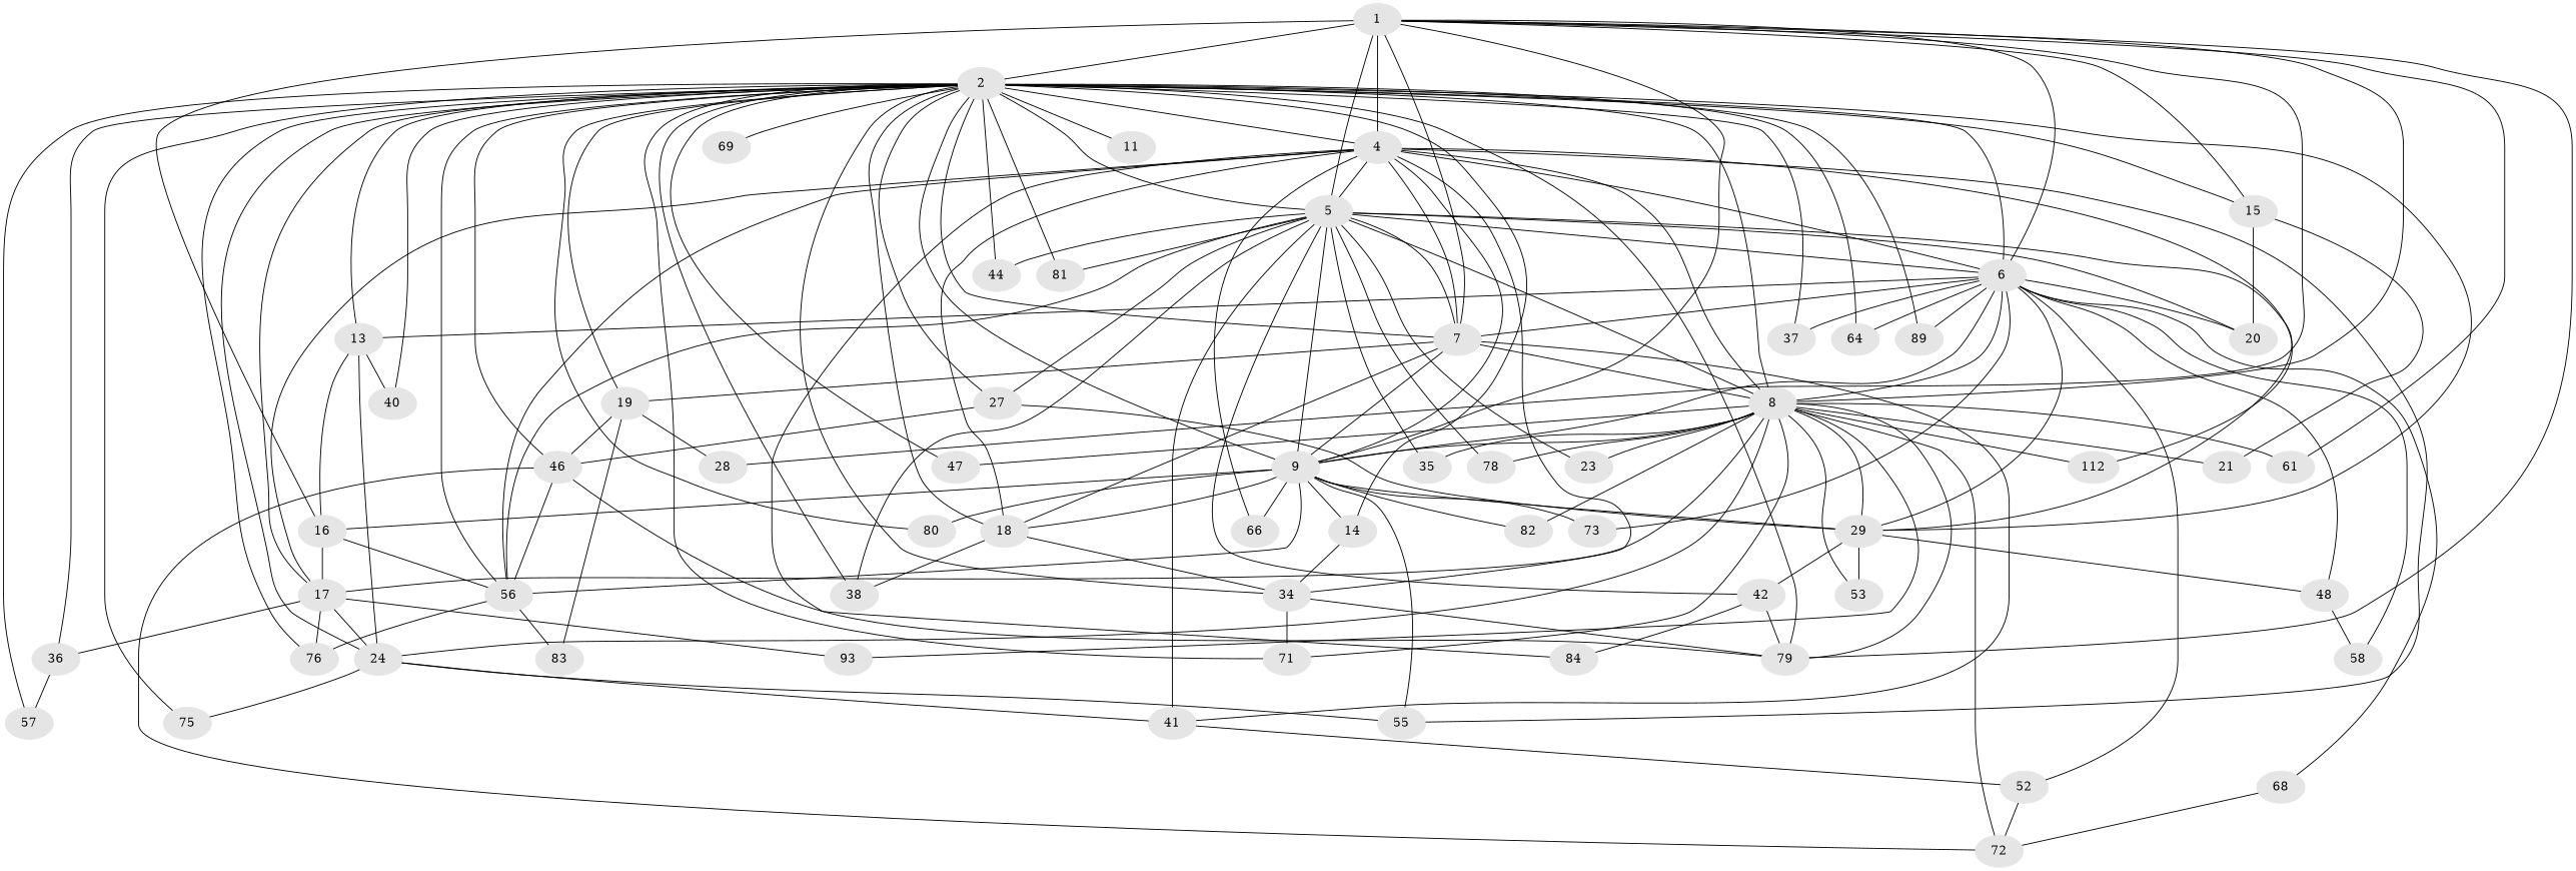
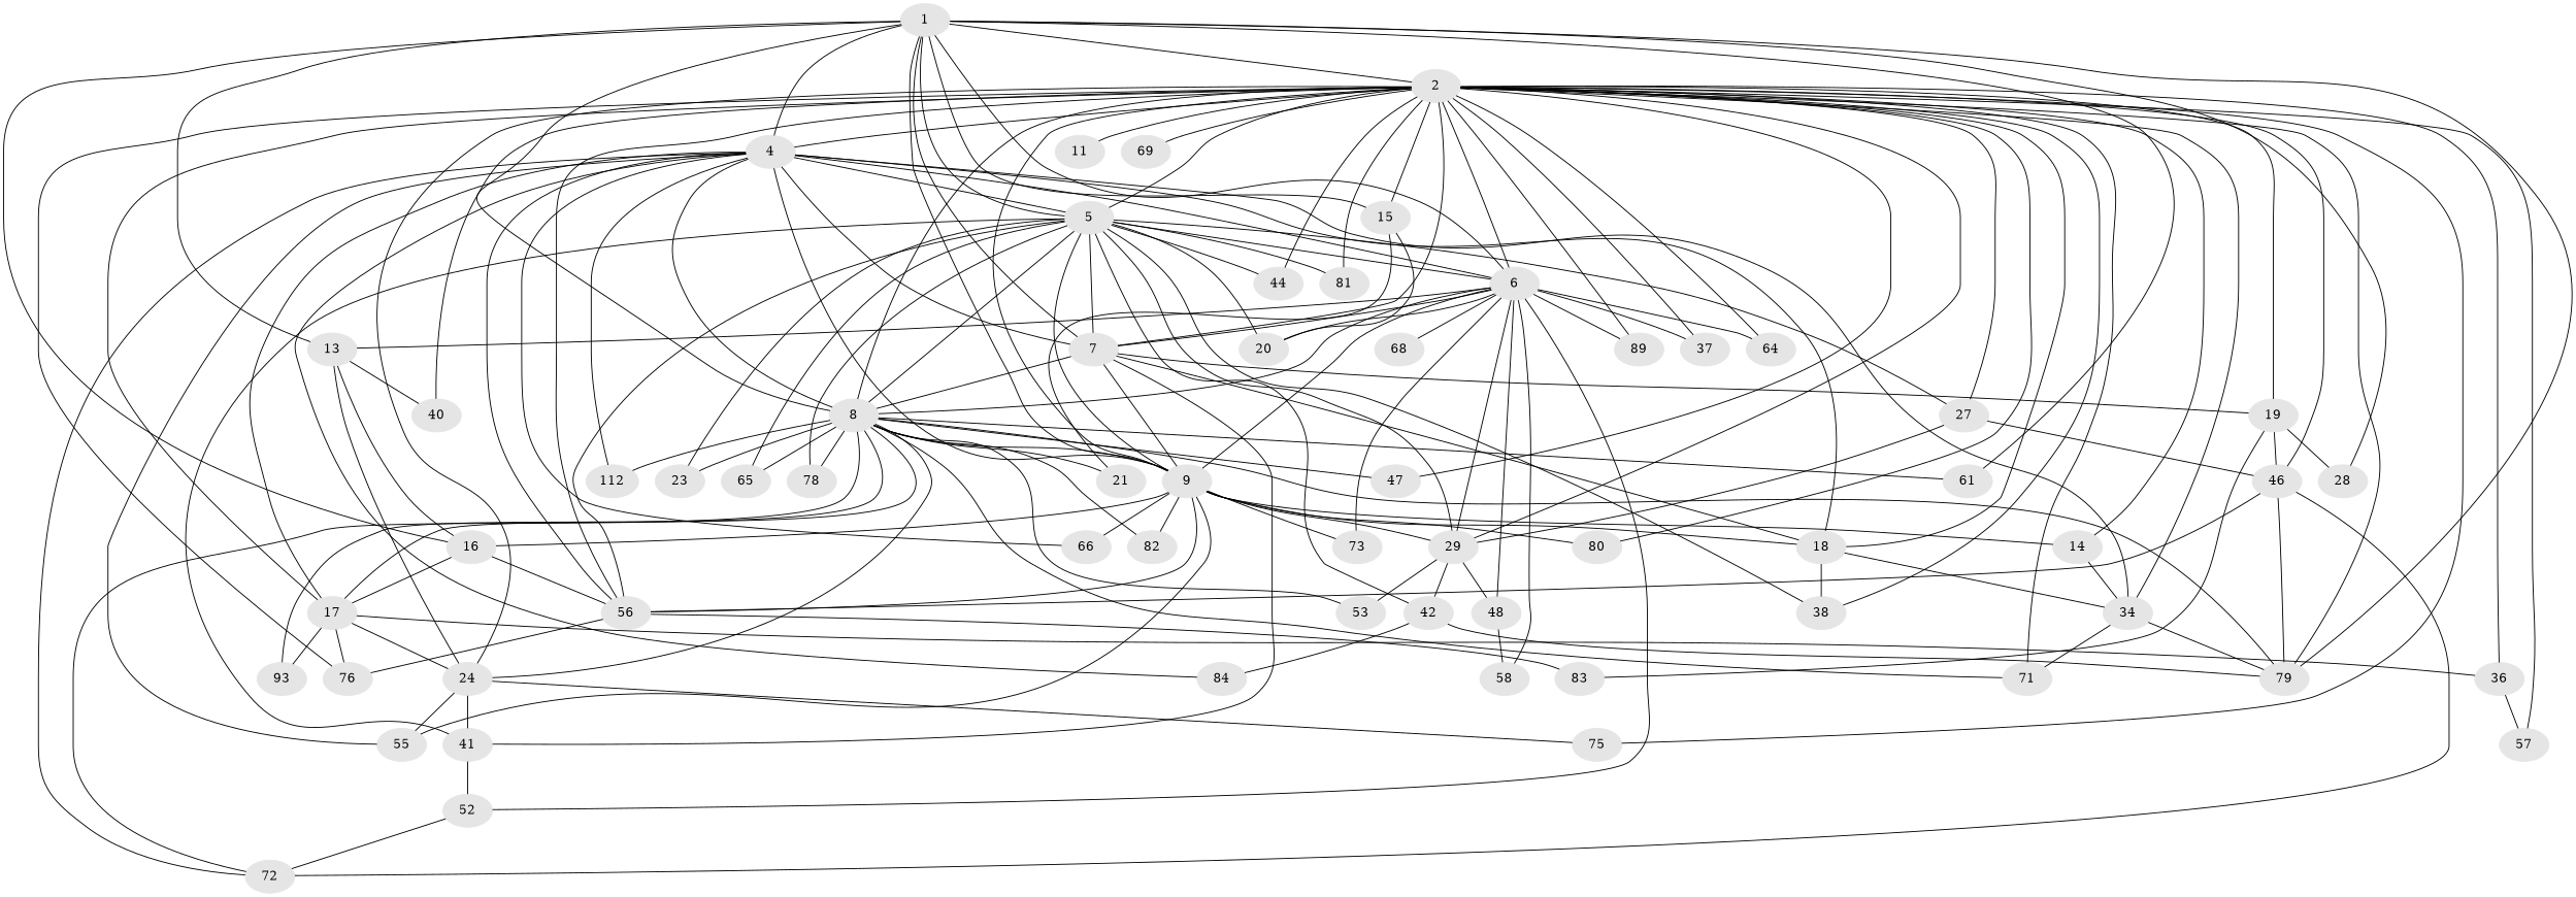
  graph {
    node [color=gray90 style=filled]
    2 [super="+10+26+3+35"]
    4 [super="+88+50+32+31+110+77+96"]
    5 [super="+43+12+33"]
    6
    7
    8 [super="+85+22"]
    9
    15
    79 [super="+121+97"]
    11
    14
    17 [super="+62"]
    18 [super="+63"]
    19
    24 [super="+86+113+25"]
    27 [super="+54"]
    29 [super="+111+91+30"]
    34 [super="+74+39"]
    36
    37
    38 [super="+100"]
    40
    44
    46 [super="+104+90+98"]
    47
    56 [super="+59"]
    57
    64
    69
    71
    75
    76
    80
    81
    89
    1
    13
    16 [super="+51"]
    28
    61
    55 [super="+70"]
    66
    72 [super="+87"]
    84
    112
    20
    23
    41 [super="+108"]
    42
-   65 [label=35]
+   65
    78
    48
    52
    58
    68
    73
    21
    53
    82 [super="+101"]
    93
    83
    2 -- 4 [weight=6]
    2 -- 5 [weight=3]
    2 -- 6 [weight=5]
    2 -- 7 [weight=4]
    2 -- 8 [weight=3]
    2 -- 9 [weight=3]
    2 -- 15
    2 -- 79
    2 -- 11
    2 -- 14
    2 -- 17
    2 -- 18
    2 -- 19
    2 -- 24
    2 -- 27
    2 -- 29
    2 -- 34 [weight=2]
    2 -- 36 [weight=2]
    2 -- 37
    2 -- 38
    2 -- 40
    2 -- 44
    2 -- 46 [weight=3]
    2 -- 47
    2 -- 56
    2 -- 57
    2 -- 64
    2 -- 69
    2 -- 71
    2 -- 75 [weight=2]
    2 -- 76
    2 -- 80
    2 -- 81
    2 -- 89
    4 -- 5
    4 -- 6
    4 -- 7 [weight=3]
    4 -- 8 [weight=3]
    4 -- 9
    4 -- 17
    4 -- 18 [weight=2]
    4 -- 34
    4 -- 56
    4 -- 55
    4 -- 66
-   68 -- 72
+   4 -- 72
    4 -- 84
    4 -- 112
    5 -- 6
    5 -- 7 [weight=2]
    5 -- 8
    5 -- 9
    5 -- 27
    5 -- 29
    5 -- 38
    5 -- 44
    5 -- 56
    5 -- 81
    5 -- 20
    5 -- 23
    5 -- 41 [weight=2]
    5 -- 42
    5 -- 65
    5 -- 78
    6 -- 7
    6 -- 8 [weight=2]
    6 -- 9
    6 -- 29
    6 -- 37
    6 -- 64
    6 -- 89
    6 -- 13
    6 -- 20
    6 -- 48
    6 -- 52
    6 -- 58
    6 -- 68
    6 -- 73
    7 -- 8
    7 -- 9
    7 -- 18
    7 -- 19
    7 -- 41
    8 -- 9
    8 -- 79
    8 -- 17 [weight=2]
    8 -- 24
-   8 -- 29 [weight=2]
    8 -- 47
    8 -- 71
    8 -- 61
    8 -- 72
    8 -- 112
    8 -- 23
    8 -- 65
    8 -- 78
    8 -- 21
    8 -- 53
    8 -- 82 [weight=2]
    8 -- 93
    9 -- 14
    9 -- 18
    9 -- 29
    9 -- 56 [weight=2]
    9 -- 80
    9 -- 16
    9 -- 55
    9 -- 66
    9 -- 73
    9 -- 82
    15 -- 20
    15 -- 21
    14 -- 34
    17 -- 24
    17 -- 36
    17 -- 76
    17 -- 93
    18 -- 34
    18 -- 38
    19 -- 46 [weight=2]
    19 -- 28
    19 -- 83
    24 -- 75
    24 -- 55
    24 -- 41
    27 -- 29
    27 -- 46
    29 -- 42
    29 -- 48
    29 -- 53
    34 -- 79
    34 -- 71
    36 -- 57
    46 -- 79
    46 -- 56
    46 -- 72
    56 -- 76
    56 -- 83
    1 -- 2 [weight=4]
    1 -- 4 [weight=2]
    1 -- 5 [weight=3]
    1 -- 6
    1 -- 7
    1 -- 8 [weight=2]
    1 -- 9
    1 -- 15
    1 -- 79
-   2 -- 13
+   1 -- 13
    1 -- 16
    1 -- 28
    1 -- 61
    13 -- 24
    13 -- 40
    13 -- 16
    16 -- 17
    16 -- 56
    41 -- 52
    42 -- 79
    42 -- 84
    48 -- 58
    52 -- 72
  }
